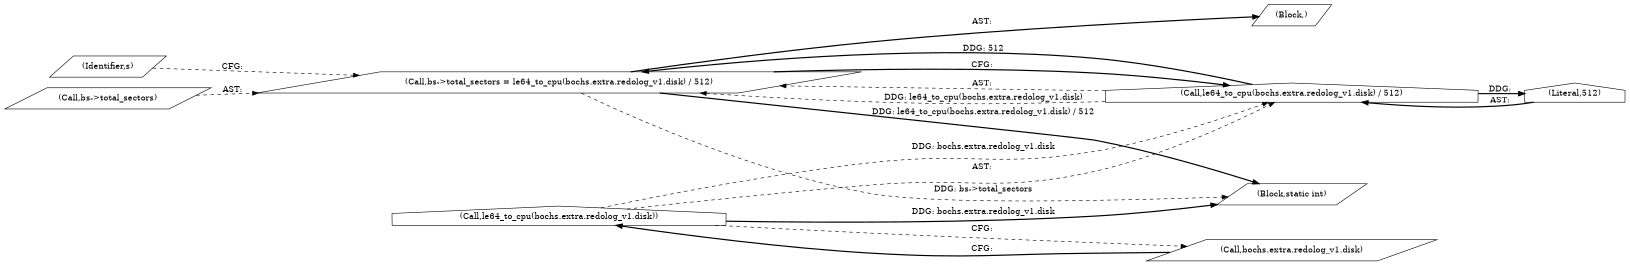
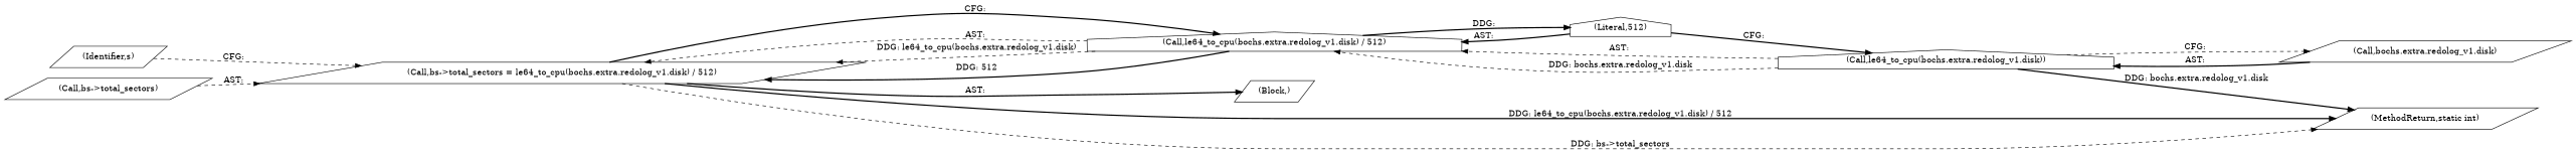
  digraph {
    rankdir=LR
    node [shape=parallelogram]
    edge [style=bold]
    n1 [label="(Call,bs->total_sectors = le64_to_cpu(bochs.extra.redolog_v1.disk) / 512)"]
    n2 [label="(Call,le64_to_cpu(bochs.extra.redolog_v1.disk) / 512)" shape=house]
    n3 [label="(Block,)"]
-   n4 [label="(Block,static int)"]
+   n4 [label="(MethodReturn,static int)"]
    n5 [label="(Literal,512)" shape=house]
    n6 [label="(Call,le64_to_cpu(bochs.extra.redolog_v1.disk))" shape=house]
    n7 [label="(Call,bochs.extra.redolog_v1.disk)"]
    n8 [label="(Identifier,s)"]
    n9 [label="(Call,bs->total_sectors)"]
    n1 -> n2 [label="CFG: "]
    n1 -> n3 [label="AST: "]
    n1 -> n4 [label="DDG: le64_to_cpu(bochs.extra.redolog_v1.disk) / 512"]
    n1 -> n4 [label="DDG: bs->total_sectors" style=dashed]
    n2 -> n1 [label="AST: " style=dashed]
    n2 -> n1 [label="DDG: le64_to_cpu(bochs.extra.redolog_v1.disk)" style=dashed]
    n2 -> n1 [label="DDG: 512"]
    n2 -> n5 [label="DDG: "]
    n5 -> n2 [label="AST: "]
+   n5 -> n6 [label="CFG: "]
    n6 -> n2 [label="AST: " style=dashed]
    n6 -> n2 [label="DDG: bochs.extra.redolog_v1.disk" style=dashed]
    n6 -> n4 [label="DDG: bochs.extra.redolog_v1.disk"]
    n6 -> n7 [label="CFG: " style=dashed]
-   n7 -> n6 [label="CFG: "]
+   n7 -> n6 [label="AST: "]
    n8 -> n1 [label="CFG: " style=dashed]
    n9 -> n1 [label="AST: " style=dashed]
  }
